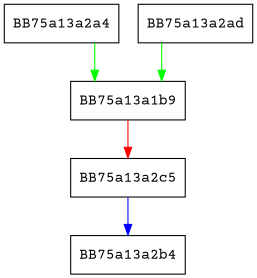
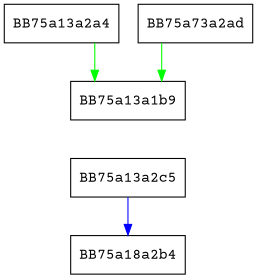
  digraph {
    fontname="Courier Prime"
    splines=ortho
    node [fontname="Courier Prime" shape=box]
    edge [color=green fontname="Courier Prime"]
    n1 [label=BB75a13a1b9]
    BB75a13a2a4
    BB75a13a2c5
-   BB75a13a2ad
-   BB75a13a2b4
-   n1 -> BB75a13a2c5 [color=red]
+   BB75a13a2ad [label=BB75a73a2ad]
+   BB75a13a2b4 [label=BB75a18a2b4]
    BB75a13a2a4 -> n1
    BB75a13a2c5 -> BB75a13a2b4 [color=blue]
    BB75a13a2ad -> n1
  }
